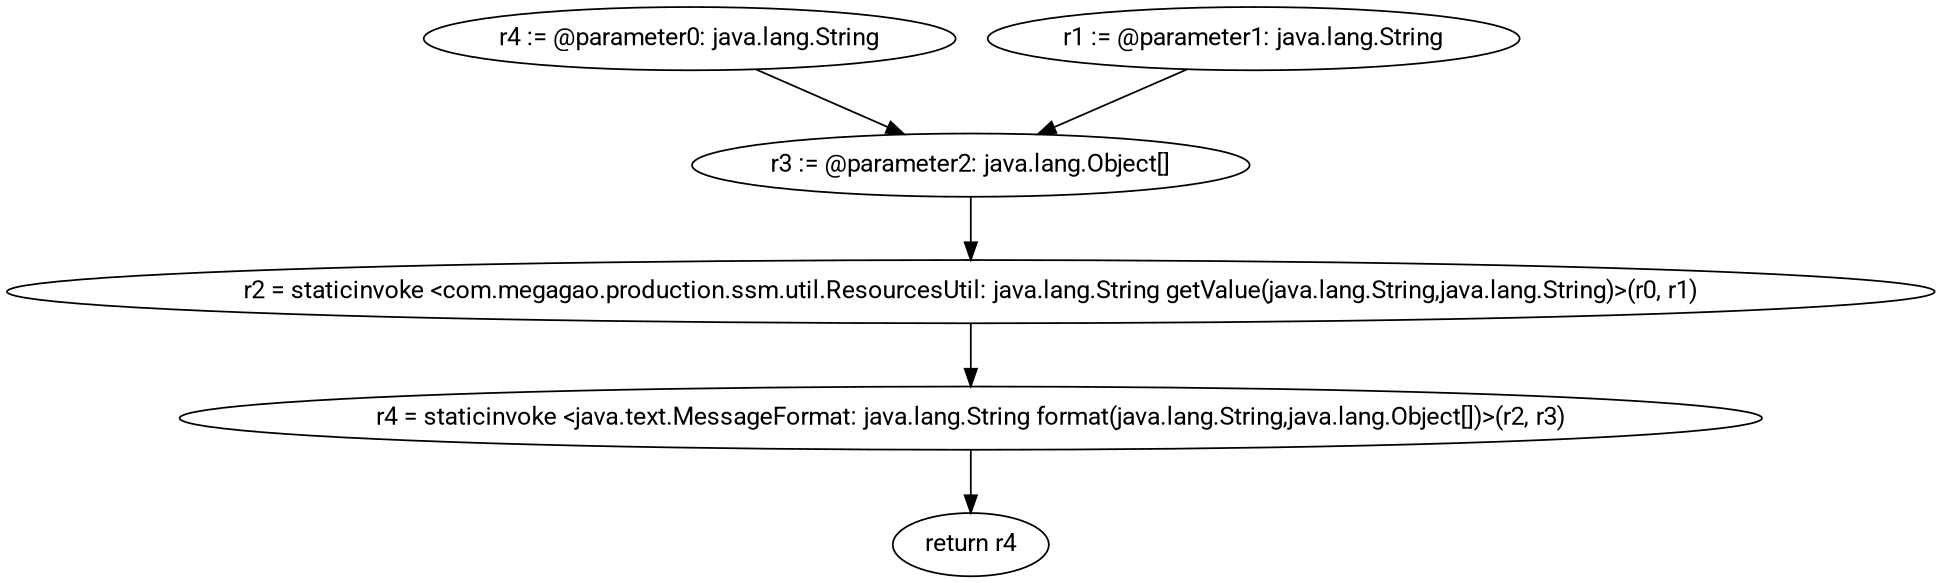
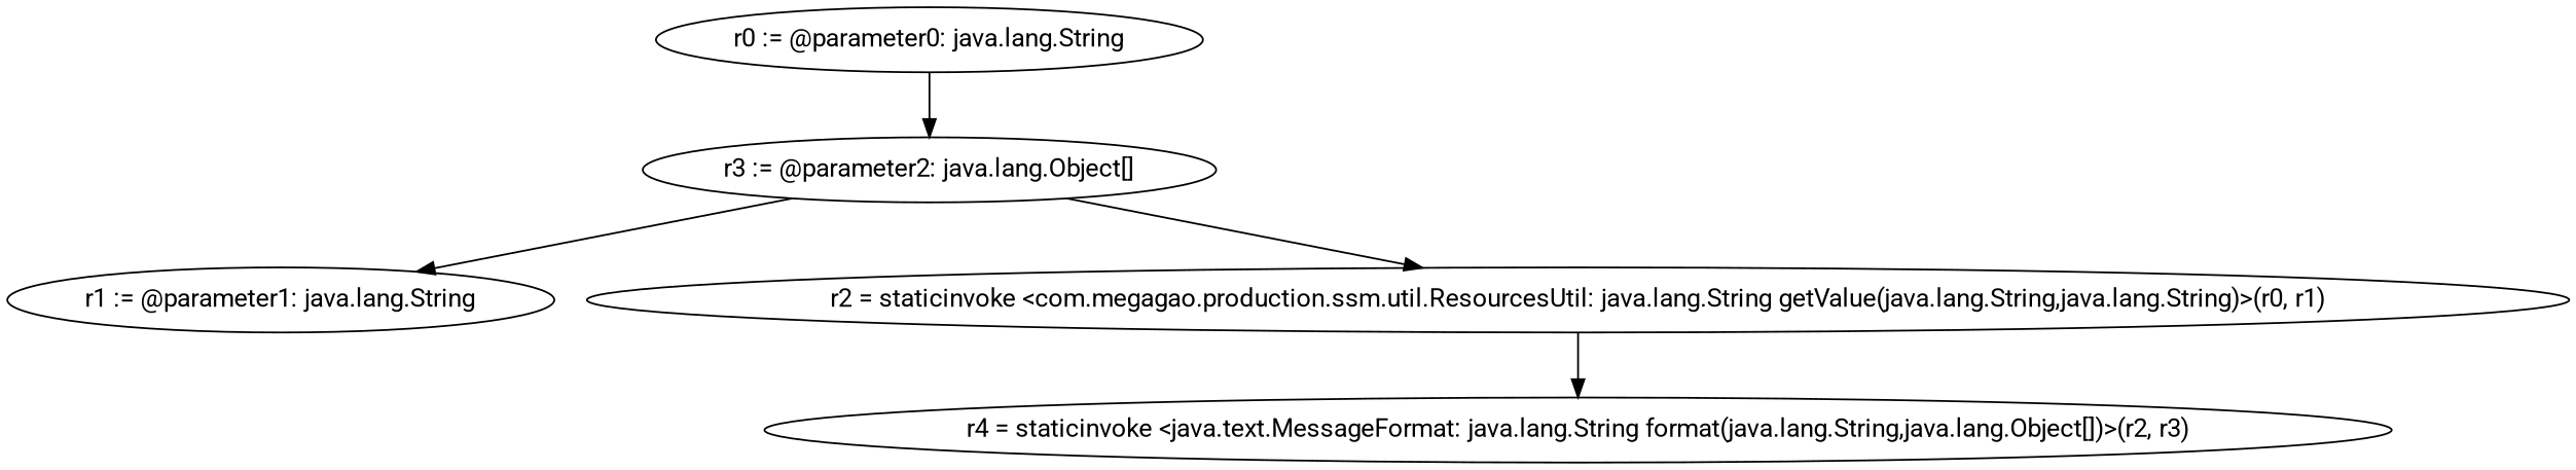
  digraph {
    fontname=Roboto
    node [fontname=Roboto]
    edge [fontname=Roboto]
-   "r0 := @parameter0: java.lang.String" [label="r4 := @parameter0: java.lang.String"]
+   "r0 := @parameter0: java.lang.String"
    "r3 := @parameter2: java.lang.Object[]"
    "r1 := @parameter1: java.lang.String"
    "r2 = staticinvoke <com.megagao.production.ssm.util.ResourcesUtil: java.lang.String getValue(java.lang.String,java.lang.String)>(r0, r1)"
    "r4 = staticinvoke <java.text.MessageFormat: java.lang.String format(java.lang.String,java.lang.Object[])>(r2, r3)"
-   "return r4"
    "r0 := @parameter0: java.lang.String" -> "r3 := @parameter2: java.lang.Object[]"
    "r3 := @parameter2: java.lang.Object[]" -> "r2 = staticinvoke <com.megagao.production.ssm.util.ResourcesUtil: java.lang.String getValue(java.lang.String,java.lang.String)>(r0, r1)"
-   "r1 := @parameter1: java.lang.String" -> "r3 := @parameter2: java.lang.Object[]"
+   "r3 := @parameter2: java.lang.Object[]" -> "r1 := @parameter1: java.lang.String"
    "r2 = staticinvoke <com.megagao.production.ssm.util.ResourcesUtil: java.lang.String getValue(java.lang.String,java.lang.String)>(r0, r1)" -> "r4 = staticinvoke <java.text.MessageFormat: java.lang.String format(java.lang.String,java.lang.Object[])>(r2, r3)"
-   "r4 = staticinvoke <java.text.MessageFormat: java.lang.String format(java.lang.String,java.lang.Object[])>(r2, r3)" -> "return r4"
  }
